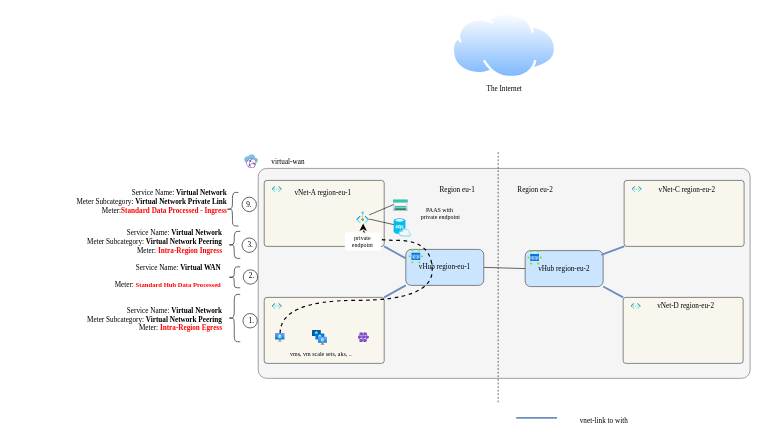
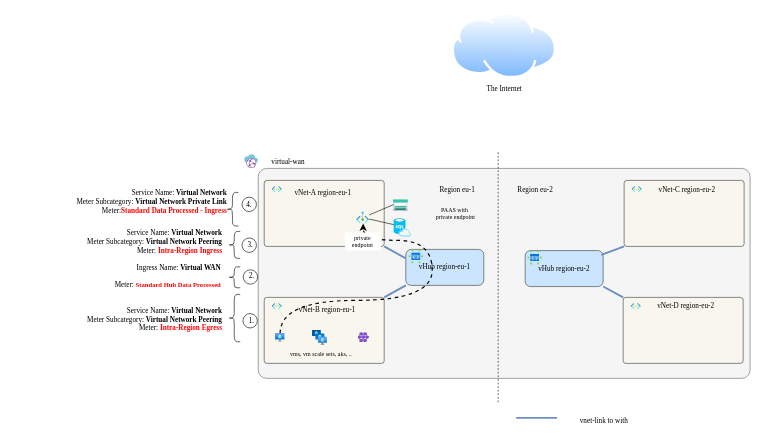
  <mxCell id="0" />
  <mxCell id="1" parent="0" />
  <mxCell id="2" value="" style="ellipse;whiteSpace=wrap;html=1;aspect=fixed;" parent="1" vertex="1"><mxGeometry x="404.5" y="522" width="24" height="24" as="geometry" /></mxCell>
  <mxCell id="3" value="" style="rounded=1;whiteSpace=wrap;html=1;arcSize=4;fillColor=#f5f5f5;fontColor=#333333;strokeColor=#666666;" parent="1" vertex="1"><mxGeometry x="430" y="280" width="820" height="350" as="geometry" /></mxCell>
  <mxCell id="4" value="The Internet" style="image;aspect=fixed;perimeter=ellipsePerimeter;html=1;align=center;shadow=0;dashed=0;spacingTop=3;image=img/lib/active_directory/internet_cloud.svg;fontFamily=Lucida Console;" parent="1" vertex="1"><mxGeometry x="752.7" y="20" width="174.6" height="110" as="geometry" /></mxCell>
- <mxCell id="5" style="rounded=0;orthogonalLoop=1;jettySize=auto;html=1;exitX=1;exitY=0.5;exitDx=0;exitDy=0;entryX=0;entryY=0.5;entryDx=0;entryDy=0;endArrow=none;startFill=0;" parent="1" source="6" target="7" edge="1"><mxGeometry relative="1" as="geometry" /></mxCell>
  <mxCell id="6" value="vHub region-eu-1 " style="rounded=1;whiteSpace=wrap;html=1;fontFamily=Lucida Console;fillColor=#cce5ff;strokeColor=#36393d;" parent="1" vertex="1"><mxGeometry x="676" y="415" width="130" height="60" as="geometry" /></mxCell>
  <mxCell id="7" value="&lt;font face=&quot;Lucida Console&quot;&gt;vHub region-eu-2&lt;/font&gt;" style="rounded=1;whiteSpace=wrap;html=1;fillColor=#cce5ff;strokeColor=#36393d;" parent="1" vertex="1"><mxGeometry x="875" y="417" width="130" height="60" as="geometry" /></mxCell>
  <mxCell id="8" style="rounded=0;orthogonalLoop=1;jettySize=auto;html=1;exitX=1;exitY=1;exitDx=0;exitDy=0;entryX=0;entryY=0.25;entryDx=0;entryDy=0;endArrow=none;startFill=0;strokeWidth=3;fillColor=#dae8fc;strokeColor=#6c8ebf;" parent="1" source="9" target="6" edge="1"><mxGeometry relative="1" as="geometry" /></mxCell>
  <mxCell id="9" value="" style="rounded=1;whiteSpace=wrap;html=1;arcSize=4;fillColor=#f9f7ed;strokeColor=#36393d;" parent="1" vertex="1"><mxGeometry x="440" y="300" width="200" height="110" as="geometry" /></mxCell>
  <mxCell id="10" value="" style="image;aspect=fixed;html=1;points=[];align=center;fontSize=12;image=img/lib/azure2/networking/Virtual_Networks.svg;" parent="1" vertex="1"><mxGeometry x="453" y="310" width="16.75" height="10" as="geometry" /></mxCell>
  <mxCell id="11" value="vNet-A region-eu-1" style="text;html=1;align=center;verticalAlign=middle;whiteSpace=wrap;rounded=0;fontFamily=Lucida Console;" parent="1" vertex="1"><mxGeometry x="468" y="305" width="140" height="30" as="geometry" /></mxCell>
  <mxCell id="12" style="rounded=0;orthogonalLoop=1;jettySize=auto;html=1;exitX=1;exitY=0;exitDx=0;exitDy=0;entryX=0;entryY=1;entryDx=0;entryDy=0;endArrow=none;startFill=0;strokeWidth=3;fillColor=#dae8fc;strokeColor=#6c8ebf;" parent="1" source="13" target="6" edge="1"><mxGeometry relative="1" as="geometry" /></mxCell>
  <mxCell id="13" value="" style="rounded=1;whiteSpace=wrap;html=1;arcSize=4;fillColor=#f9f7ed;strokeColor=#36393d;" parent="1" vertex="1"><mxGeometry x="440" y="495" width="200" height="110" as="geometry" /></mxCell>
  <mxCell id="14" value="" style="image;aspect=fixed;html=1;points=[];align=center;fontSize=12;image=img/lib/azure2/networking/Virtual_Networks.svg;" parent="1" vertex="1"><mxGeometry x="453" y="505" width="16.75" height="10" as="geometry" /></mxCell>
+ <mxCell id="15" value="vNet-B region-eu-1" style="text;html=1;align=center;verticalAlign=middle;whiteSpace=wrap;rounded=0;fontFamily=Lucida Console;" parent="1" vertex="1"><mxGeometry x="475" y="501" width="140" height="30" as="geometry" /></mxCell>
  <mxCell id="16" value="" style="rounded=1;whiteSpace=wrap;html=1;arcSize=4;fillColor=#f9f7ed;strokeColor=#36393d;" parent="1" vertex="1"><mxGeometry x="1040" y="300" width="200" height="110" as="geometry" /></mxCell>
  <mxCell id="17" value="" style="image;aspect=fixed;html=1;points=[];align=center;fontSize=12;image=img/lib/azure2/networking/Virtual_Networks.svg;" parent="1" vertex="1"><mxGeometry x="1053" y="310" width="16.75" height="10" as="geometry" /></mxCell>
  <mxCell id="18" value="vNet-C region-eu-2" style="text;html=1;align=center;verticalAlign=middle;whiteSpace=wrap;rounded=0;fontFamily=Lucida Console;" parent="1" vertex="1"><mxGeometry x="1075" y="300" width="140" height="30" as="geometry" /></mxCell>
  <mxCell id="19" value="" style="image;aspect=fixed;html=1;points=[];align=center;fontSize=12;image=img/lib/azure2/networking/Virtual_WAN_Hub.svg;" parent="1" vertex="1"><mxGeometry x="681" y="415" width="24.38" height="24" as="geometry" /></mxCell>
  <mxCell id="20" value="" style="image;aspect=fixed;html=1;points=[];align=center;fontSize=12;image=img/lib/azure2/networking/Virtual_WAN_Hub.svg;" parent="1" vertex="1"><mxGeometry x="879" y="417" width="24.38" height="24" as="geometry" /></mxCell>
  <mxCell id="21" style="rounded=0;orthogonalLoop=1;jettySize=auto;html=1;exitX=0;exitY=1;exitDx=0;exitDy=0;entryX=0.977;entryY=0.117;entryDx=0;entryDy=0;entryPerimeter=0;strokeWidth=3;fillColor=#dae8fc;strokeColor=#6c8ebf;endArrow=none;startFill=0;" parent="1" source="16" target="7" edge="1"><mxGeometry relative="1" as="geometry" /></mxCell>
  <mxCell id="22" style="rounded=0;orthogonalLoop=1;jettySize=auto;html=1;exitX=0;exitY=0;exitDx=0;exitDy=0;entryX=1;entryY=1;entryDx=0;entryDy=0;endArrow=none;startFill=0;strokeWidth=3;fillColor=#dae8fc;strokeColor=#6c8ebf;" parent="1" source="23" target="7" edge="1"><mxGeometry relative="1" as="geometry" /></mxCell>
  <mxCell id="23" value="" style="rounded=1;whiteSpace=wrap;html=1;arcSize=4;fillColor=#f9f7ed;strokeColor=#36393d;" parent="1" vertex="1"><mxGeometry x="1038.38" y="495" width="200" height="110" as="geometry" /></mxCell>
  <mxCell id="24" value="" style="image;aspect=fixed;html=1;points=[];align=center;fontSize=12;image=img/lib/azure2/networking/Virtual_Networks.svg;" parent="1" vertex="1"><mxGeometry x="1051.38" y="505" width="16.75" height="10" as="geometry" /></mxCell>
  <mxCell id="25" value="vNet-D region-eu-2" style="text;html=1;align=center;verticalAlign=middle;whiteSpace=wrap;rounded=0;fontFamily=Lucida Console;" parent="1" vertex="1"><mxGeometry x="1073.38" y="495" width="140" height="30" as="geometry" /></mxCell>
  <mxCell id="26" value="" style="image;sketch=0;aspect=fixed;html=1;points=[];align=center;fontSize=12;image=img/lib/mscae/Virtual_WANs.svg;" parent="1" vertex="1"><mxGeometry x="407" y="257" width="23" height="23" as="geometry" /></mxCell>
  <mxCell id="27" value="&lt;font face=&quot;Lucida Console&quot;&gt;virtual-wan&lt;/font&gt;" style="text;html=1;align=center;verticalAlign=middle;whiteSpace=wrap;rounded=0;" parent="1" vertex="1"><mxGeometry x="430" y="253.5" width="100" height="30" as="geometry" /></mxCell>
  <mxCell id="28" value="" style="endArrow=none;dashed=1;html=1;rounded=0;" parent="1" edge="1"><mxGeometry width="50" height="50" relative="1" as="geometry"><mxPoint x="830" y="670" as="sourcePoint" /><mxPoint x="830" y="250" as="targetPoint" /></mxGeometry></mxCell>
  <mxCell id="29" value="Region eu-1" style="text;html=1;align=center;verticalAlign=middle;whiteSpace=wrap;rounded=0;fontFamily=Lucida Console;" parent="1" vertex="1"><mxGeometry x="717.38" y="300" width="90" height="30" as="geometry" /></mxCell>
  <mxCell id="30" value="Region eu-2" style="text;html=1;align=center;verticalAlign=middle;whiteSpace=wrap;rounded=0;fontFamily=Lucida Console;" parent="1" vertex="1"><mxGeometry x="847.38" y="300" width="90" height="30" as="geometry" /></mxCell>
  <mxCell id="31" style="rounded=0;orthogonalLoop=1;jettySize=auto;html=1;endArrow=none;startFill=0;strokeWidth=3;fillColor=#dae8fc;strokeColor=#6c8ebf;" parent="1" edge="1"><mxGeometry relative="1" as="geometry"><mxPoint x="860" y="696" as="sourcePoint" /><mxPoint x="928" y="696" as="targetPoint" /></mxGeometry></mxCell>
  <mxCell id="32" value="vnet-link to with" style="text;html=1;align=center;verticalAlign=middle;whiteSpace=wrap;rounded=0;fontFamily=Lucida Console;" parent="1" vertex="1"><mxGeometry x="925.38" y="686" width="162.62" height="30" as="geometry" /></mxCell>
  <mxCell id="33" value="" style="image;aspect=fixed;html=1;points=[];align=center;fontSize=12;image=img/lib/azure2/compute/VM_Scale_Sets.svg;" parent="1" vertex="1"><mxGeometry x="520" y="550" width="25" height="25" as="geometry" /></mxCell>
  <mxCell id="34" style="edgeStyle=orthogonalEdgeStyle;rounded=0;orthogonalLoop=1;jettySize=auto;html=1;curved=1;dashed=1;strokeWidth=2;" parent="1" source="35" target="38" edge="1"><mxGeometry relative="1" as="geometry"><Array as="points"><mxPoint x="467" y="500" /><mxPoint x="720" y="500" /><mxPoint x="720" y="400" /><mxPoint x="605" y="400" /></Array></mxGeometry></mxCell>
  <mxCell id="35" value="" style="image;aspect=fixed;html=1;points=[];align=center;fontSize=12;image=img/lib/azure2/compute/Virtual_Machine.svg;" parent="1" vertex="1"><mxGeometry x="458.44" y="555" width="16.17" height="15" as="geometry" /></mxCell>
  <mxCell id="36" value="" style="image;aspect=fixed;html=1;points=[];align=center;fontSize=12;image=img/lib/azure2/storage/Storage_Accounts.svg;" parent="1" vertex="1"><mxGeometry x="655" y="332" width="25" height="20" as="geometry" /></mxCell>
  <mxCell id="37" value="&lt;div&gt;private endpoint&lt;/div&gt;" style="text;html=1;align=center;verticalAlign=middle;whiteSpace=wrap;rounded=0;fontFamily=Lucida Console;fontSize=10;fillColor=default;" parent="1" vertex="1"><mxGeometry x="574.49" y="387" width="60" height="30" as="geometry" /></mxCell>
  <mxCell id="38" value="" style="image;aspect=fixed;html=1;points=[];align=center;fontSize=12;image=img/lib/azure2/other/Private_Endpoints.svg;" parent="1" vertex="1"><mxGeometry x="593.97" y="352" width="21.03" height="20" as="geometry" /></mxCell>
  <mxCell id="39" style="rounded=0;orthogonalLoop=1;jettySize=auto;html=1;entryX=0.168;entryY=0.391;entryDx=0;entryDy=0;entryPerimeter=0;endArrow=none;startFill=0;" parent="1" source="38" target="40" edge="1"><mxGeometry relative="1" as="geometry" /></mxCell>
  <mxCell id="40" value="" style="verticalLabelPosition=bottom;html=1;verticalAlign=top;align=center;strokeColor=none;fillColor=#00BEF2;shape=mxgraph.azure.sql_database_sql_azure;" parent="1" vertex="1"><mxGeometry x="655.75" y="363" width="28.5" height="30" as="geometry" /></mxCell>
- <mxCell id="41" value="&lt;div&gt;PAAS with&amp;nbsp;&lt;/div&gt;&lt;div&gt;private endpoint&lt;/div&gt;" style="text;html=1;align=center;verticalAlign=middle;whiteSpace=wrap;rounded=0;fontFamily=Lucida Console;fontSize=10;" parent="1" vertex="1"><mxGeometry x="684.25" y="340" width="100" height="30" as="geometry" /></mxCell>
+ <mxCell id="41" value="&lt;div&gt;PAAS with&amp;nbsp;&lt;/div&gt;&lt;div&gt;private endpoint&lt;/div&gt;" style="text;html=1;align=center;verticalAlign=middle;whiteSpace=wrap;rounded=0;fontFamily=Lucida Console;fontSize=10;" parent="1" vertex="1"><mxGeometry x="709.25" y="340" width="100" height="30" as="geometry" /></mxCell>
  <mxCell id="42" style="rounded=0;orthogonalLoop=1;jettySize=auto;html=1;entryX=0.035;entryY=0.41;entryDx=0;entryDy=0;entryPerimeter=0;endArrow=none;startFill=0;" parent="1" source="38" target="36" edge="1"><mxGeometry relative="1" as="geometry" /></mxCell>
  <mxCell id="43" value="vms, vm scale sets, aks, .." style="text;html=1;align=center;verticalAlign=middle;whiteSpace=wrap;rounded=0;fontFamily=Lucida Console;fontSize=10;" parent="1" vertex="1"><mxGeometry x="430" y="575" width="210" height="30" as="geometry" /></mxCell>
  <mxCell id="44" value="" style="image;aspect=fixed;html=1;points=[];align=center;fontSize=12;image=img/lib/azure2/compute/Kubernetes_Services.svg;" parent="1" vertex="1"><mxGeometry x="596.52" y="553.69" width="18.48" height="16.31" as="geometry" /></mxCell>
  <mxCell id="45" value="" style="shape=curlyBracket;whiteSpace=wrap;html=1;rounded=1;labelPosition=left;verticalLabelPosition=middle;align=right;verticalAlign=middle;" parent="1" vertex="1"><mxGeometry x="380" y="490" width="20" height="79" as="geometry" /></mxCell>
  <mxCell id="46" value="" style="shape=curlyBracket;whiteSpace=wrap;html=1;rounded=1;labelPosition=left;verticalLabelPosition=middle;align=right;verticalAlign=middle;" parent="1" vertex="1"><mxGeometry x="380" y="444" width="20" height="35" as="geometry" /></mxCell>
  <mxCell id="47" value="&lt;font face=&quot;Lucida Console&quot;&gt;&lt;br&gt;Service Name: &lt;b&gt;Virtual Network&lt;br&gt;&lt;/b&gt;&lt;/font&gt;&lt;div&gt;&lt;font face=&quot;Lucida Console&quot;&gt;Meter Subcategory: &lt;b&gt;Virtual Network Peering&lt;/b&gt;&lt;/font&gt;&lt;/div&gt;&lt;div&gt;&lt;font face=&quot;Lucida Console&quot;&gt;Meter: &lt;b&gt;&lt;span style=&quot;color: rgb(255, 0, 0);&quot;&gt;Intra-Region Egress&lt;/span&gt;&lt;/b&gt;&lt;/font&gt;&lt;/div&gt;" style="text;html=1;align=right;verticalAlign=middle;rounded=0;whiteSpace=wrap;" parent="1" vertex="1"><mxGeometry x="22" y="489" width="350" height="70" as="geometry" /></mxCell>
- <mxCell id="48" value="&lt;font face=&quot;Lucida Console&quot;&gt;&lt;br&gt;Service Name: &lt;b&gt;Virtual WAN&lt;/b&gt;&lt;/font&gt;&lt;div&gt;&lt;br&gt;&lt;/div&gt;&lt;div&gt;&lt;font face=&quot;Lucida Console&quot;&gt;Meter: &lt;/font&gt;&lt;font style=&quot;white-space: nowrap; font-size: 11px; color: rgb(255, 0, 0);&quot; face=&quot;Lucida Console&quot;&gt;&lt;b&gt;Standard Hub Data Processed&lt;/b&gt;&lt;/font&gt;&lt;/div&gt;" style="text;html=1;align=right;verticalAlign=middle;rounded=0;whiteSpace=wrap;" parent="1" vertex="1"><mxGeometry x="20" y="418" width="350" height="70" as="geometry" /></mxCell>
+ <mxCell id="48" value="&lt;font face=&quot;Lucida Console&quot;&gt;&lt;br&gt;Ingress Name: &lt;b&gt;Virtual WAN&lt;/b&gt;&lt;/font&gt;&lt;div&gt;&lt;br&gt;&lt;/div&gt;&lt;div&gt;&lt;font face=&quot;Lucida Console&quot;&gt;Meter: &lt;/font&gt;&lt;font style=&quot;white-space: nowrap; font-size: 11px; color: rgb(255, 0, 0);&quot; face=&quot;Lucida Console&quot;&gt;&lt;b&gt;Standard Hub Data Processed&lt;/b&gt;&lt;/font&gt;&lt;/div&gt;" style="text;html=1;align=right;verticalAlign=middle;rounded=0;whiteSpace=wrap;" parent="1" vertex="1"><mxGeometry x="20" y="418" width="350" height="70" as="geometry" /></mxCell>
  <mxCell id="49" value="" style="shape=curlyBracket;whiteSpace=wrap;html=1;rounded=1;labelPosition=left;verticalLabelPosition=middle;align=right;verticalAlign=middle;" parent="1" vertex="1"><mxGeometry x="380" y="385" width="20" height="45" as="geometry" /></mxCell>
  <mxCell id="50" value="1." style="text;html=1;align=center;verticalAlign=middle;whiteSpace=wrap;rounded=0;fontFamily=Lucida Console;" parent="1" vertex="1"><mxGeometry x="388.5" y="519" width="60" height="30" as="geometry" /></mxCell>
  <mxCell id="51" value="" style="ellipse;whiteSpace=wrap;html=1;aspect=fixed;" parent="1" vertex="1"><mxGeometry x="405" y="449" width="24" height="24" as="geometry" /></mxCell>
  <mxCell id="52" value="2." style="text;html=1;align=center;verticalAlign=middle;whiteSpace=wrap;rounded=0;fontFamily=Lucida Console;" parent="1" vertex="1"><mxGeometry x="389" y="445" width="60" height="30" as="geometry" /></mxCell>
  <mxCell id="53" value="" style="ellipse;whiteSpace=wrap;html=1;aspect=fixed;" parent="1" vertex="1"><mxGeometry x="403" y="396" width="24" height="24" as="geometry" /></mxCell>
  <mxCell id="54" value="3." style="text;html=1;align=center;verticalAlign=middle;whiteSpace=wrap;rounded=0;fontFamily=Lucida Console;" parent="1" vertex="1"><mxGeometry x="387" y="393" width="60" height="30" as="geometry" /></mxCell>
  <mxCell id="55" value="" style="ellipse;whiteSpace=wrap;html=1;aspect=fixed;" parent="1" vertex="1"><mxGeometry x="403" y="328" width="24" height="24" as="geometry" /></mxCell>
- <mxCell id="56" value="9." style="text;html=1;align=center;verticalAlign=middle;whiteSpace=wrap;rounded=0;fontFamily=Lucida Console;" parent="1" vertex="1"><mxGeometry x="385" y="325" width="60" height="30" as="geometry" /></mxCell>
+ <mxCell id="56" value="4." style="text;html=1;align=center;verticalAlign=middle;whiteSpace=wrap;rounded=0;fontFamily=Lucida Console;" parent="1" vertex="1"><mxGeometry x="385" y="325" width="60" height="30" as="geometry" /></mxCell>
  <mxCell id="57" value="&lt;font face=&quot;Lucida Console&quot;&gt;&lt;br&gt;Service Name: &lt;b&gt;Virtual Network&lt;br&gt;&lt;/b&gt;&lt;/font&gt;&lt;div&gt;&lt;font face=&quot;Lucida Console&quot;&gt;Meter Subcategory: &lt;b&gt;Virtual Network Peering&lt;/b&gt;&lt;/font&gt;&lt;/div&gt;&lt;div&gt;&lt;font face=&quot;Lucida Console&quot;&gt;Meter: &lt;b&gt;&lt;span style=&quot;color: rgb(255, 0, 0);&quot;&gt;Intra-Region Ingress&lt;/span&gt;&lt;/b&gt;&lt;/font&gt;&lt;/div&gt;" style="text;html=1;align=right;verticalAlign=middle;rounded=0;whiteSpace=wrap;" parent="1" vertex="1"><mxGeometry x="22" y="360" width="350" height="70" as="geometry" /></mxCell>
  <mxCell id="58" value="&lt;font face=&quot;Lucida Console&quot;&gt;&lt;br&gt;Service Name: &lt;b&gt;Virtual Network&lt;br&gt;&lt;/b&gt;&lt;/font&gt;&lt;div&gt;&lt;font face=&quot;Lucida Console&quot;&gt;Meter Subcategory: &lt;b&gt;Virtual Network Private Link&lt;/b&gt;&lt;/font&gt;&lt;/div&gt;&lt;div&gt;&lt;font face=&quot;Lucida Console&quot;&gt;Meter:&lt;/font&gt;&lt;span class=&quot;pie-legend-title ellipsis&quot;&gt;&lt;span style=&quot;color: rgb(255, 0, 0);&quot;&gt;&lt;font face=&quot;Lucida Console&quot;&gt;&lt;b&gt;Standard Data Processed - Ingress&lt;/b&gt;&lt;/font&gt;&lt;/span&gt;&lt;/span&gt;&lt;/div&gt;" style="text;html=1;align=right;verticalAlign=middle;rounded=0;whiteSpace=wrap;" vertex="1" parent="1"><mxGeometry x="30" y="293" width="350" height="70" as="geometry" /></mxCell>
  <mxCell id="59" value="" style="shape=curlyBracket;whiteSpace=wrap;html=1;rounded=1;labelPosition=left;verticalLabelPosition=middle;align=right;verticalAlign=middle;" vertex="1" parent="1"><mxGeometry x="377" y="320" width="20" height="56" as="geometry" /></mxCell>
